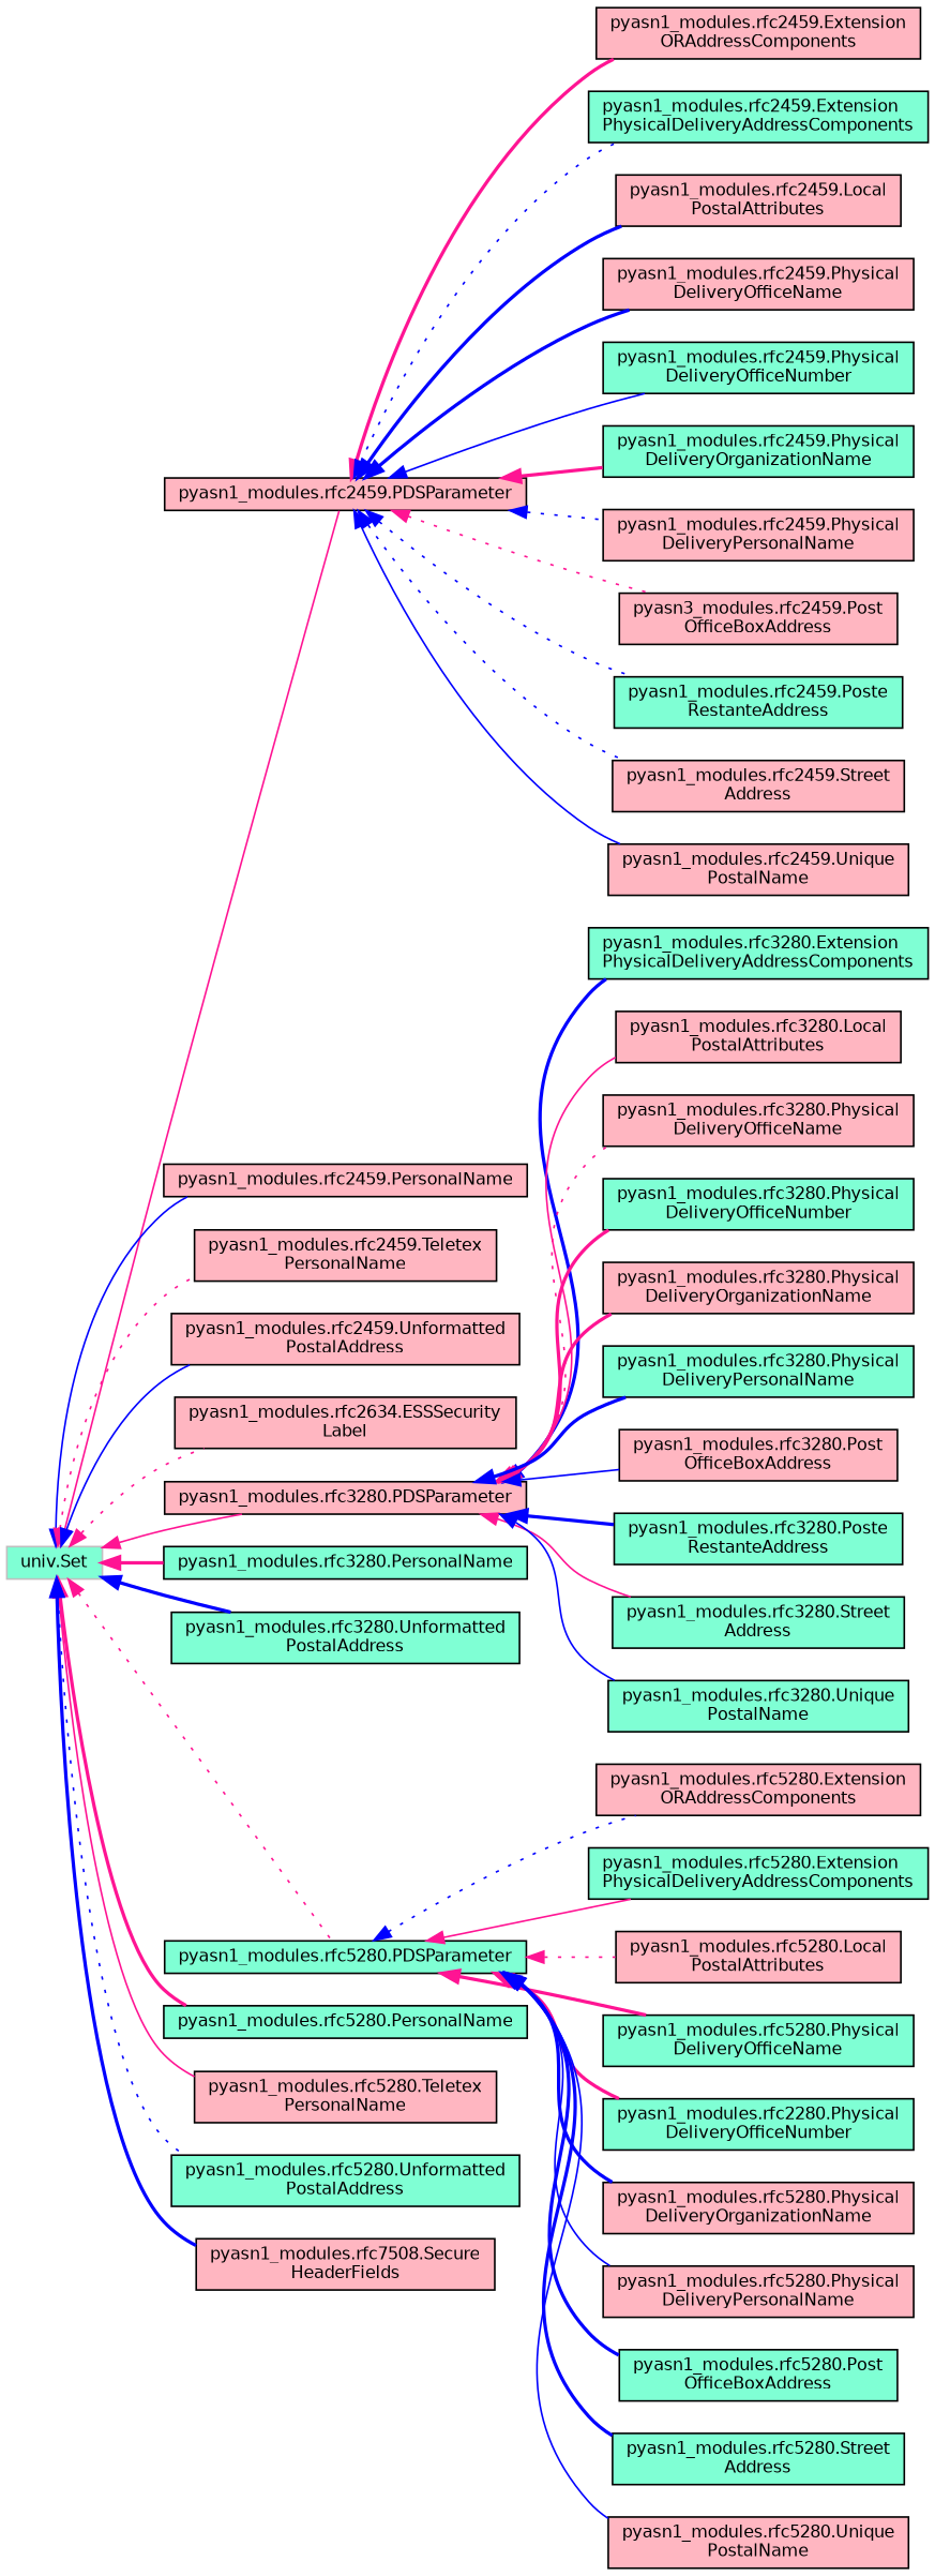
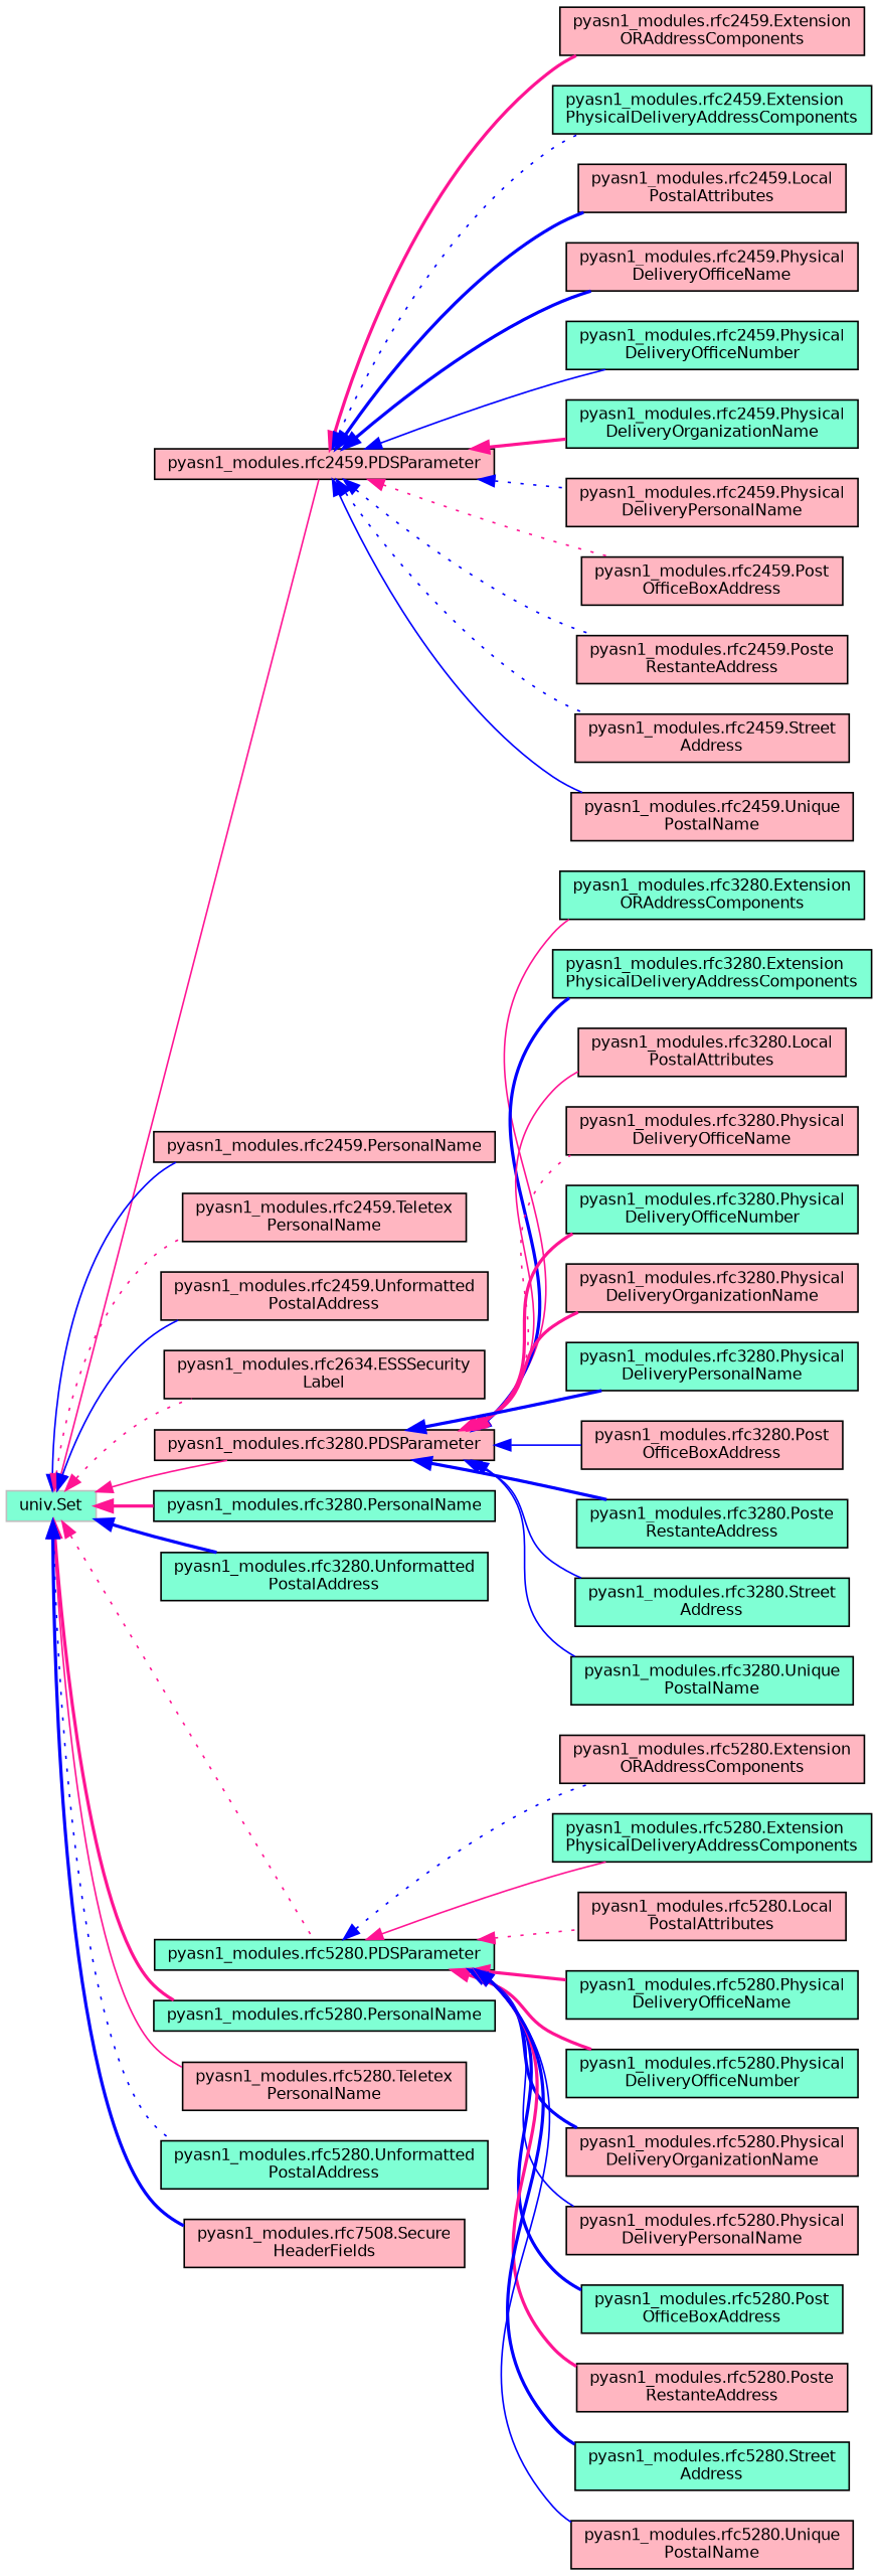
  digraph {
    rankdir=LR
    node [color=black fillcolor=lightpink fontname=Helvetica fontsize=10 shape=record style=filled]
    edge [color=blue dir=back fontname=Helvetica fontsize=10 labelfontname=Helvetica labelfontsize=10 style=bold]
    n1 [color=grey75 fillcolor=aquamarine height=0.2 label="univ.Set" width=0.4]
    n2 [height=0.2 label="pyasn1_modules.rfc2459.PDSParameter" width=0.4]
    n3 [height=0.2 label="pyasn1_modules.rfc2459.PersonalName" width=0.4]
    n4 [height=0.2 label="pyasn1_modules.rfc2459.Teletex\lPersonalName" width=0.4]
    n5 [height=0.2 label="pyasn1_modules.rfc2459.Unformatted\lPostalAddress" width=0.4]
    n6 [height=0.2 label="pyasn1_modules.rfc2634.ESSSecurity\lLabel" width=0.4]
    n7 [height=0.2 label="pyasn1_modules.rfc3280.PDSParameter" width=0.4]
    n8 [fillcolor=aquamarine height=0.2 label="pyasn1_modules.rfc3280.PersonalName" width=0.4]
    n9 [fillcolor=aquamarine height=0.2 label="pyasn1_modules.rfc3280.Unformatted\lPostalAddress" width=0.4]
    n10 [fillcolor=aquamarine height=0.2 label="pyasn1_modules.rfc5280.PDSParameter" width=0.4]
    n11 [fillcolor=aquamarine height=0.2 label="pyasn1_modules.rfc5280.PersonalName" width=0.4]
    n12 [height=0.2 label="pyasn1_modules.rfc5280.Teletex\lPersonalName" width=0.4]
    n13 [fillcolor=aquamarine height=0.2 label="pyasn1_modules.rfc5280.Unformatted\lPostalAddress" width=0.4]
    n14 [height=0.2 label="pyasn1_modules.rfc7508.Secure\lHeaderFields" width=0.4]
    n15 [height=0.2 label="pyasn1_modules.rfc2459.Extension\lORAddressComponents" width=0.4]
    n16 [fillcolor=aquamarine height=0.2 label="pyasn1_modules.rfc2459.Extension\lPhysicalDeliveryAddressComponents" width=0.4]
    n17 [height=0.2 label="pyasn1_modules.rfc2459.Local\lPostalAttributes" width=0.4]
    n18 [height=0.2 label="pyasn1_modules.rfc2459.Physical\lDeliveryOfficeName" width=0.4]
    n19 [fillcolor=aquamarine height=0.2 label="pyasn1_modules.rfc2459.Physical\lDeliveryOfficeNumber" width=0.4]
    n20 [fillcolor=aquamarine height=0.2 label="pyasn1_modules.rfc2459.Physical\lDeliveryOrganizationName" width=0.4]
    n21 [height=0.2 label="pyasn1_modules.rfc2459.Physical\lDeliveryPersonalName" width=0.4]
-   n22 [height=0.2 label="pyasn3_modules.rfc2459.Post\lOfficeBoxAddress" width=0.4]
-   n23 [fillcolor=aquamarine height=0.2 label="pyasn1_modules.rfc2459.Poste\lRestanteAddress" width=0.4]
+   n22 [height=0.2 label="pyasn1_modules.rfc2459.Post\lOfficeBoxAddress" width=0.4]
+   n23 [height=0.2 label="pyasn1_modules.rfc2459.Poste\lRestanteAddress" width=0.4]
    n24 [height=0.2 label="pyasn1_modules.rfc2459.Street\lAddress" width=0.4]
    n25 [height=0.2 label="pyasn1_modules.rfc2459.Unique\lPostalName" width=0.4]
+   n26 [fillcolor=aquamarine height=0.2 label="pyasn1_modules.rfc3280.Extension\lORAddressComponents" width=0.4]
    n27 [fillcolor=aquamarine height=0.2 label="pyasn1_modules.rfc3280.Extension\lPhysicalDeliveryAddressComponents" width=0.4]
    n28 [height=0.2 label="pyasn1_modules.rfc3280.Local\lPostalAttributes" width=0.4]
    n29 [height=0.2 label="pyasn1_modules.rfc3280.Physical\lDeliveryOfficeName" width=0.4]
    n30 [fillcolor=aquamarine height=0.2 label="pyasn1_modules.rfc3280.Physical\lDeliveryOfficeNumber" width=0.4]
    n31 [height=0.2 label="pyasn1_modules.rfc3280.Physical\lDeliveryOrganizationName" width=0.4]
    n32 [fillcolor=aquamarine height=0.2 label="pyasn1_modules.rfc3280.Physical\lDeliveryPersonalName" width=0.4]
    n33 [height=0.2 label="pyasn1_modules.rfc3280.Post\lOfficeBoxAddress" width=0.4]
    n34 [fillcolor=aquamarine height=0.2 label="pyasn1_modules.rfc3280.Poste\lRestanteAddress" width=0.4]
    n35 [fillcolor=aquamarine height=0.2 label="pyasn1_modules.rfc3280.Street\lAddress" width=0.4]
    n36 [fillcolor=aquamarine height=0.2 label="pyasn1_modules.rfc3280.Unique\lPostalName" width=0.4]
    n37 [height=0.2 label="pyasn1_modules.rfc5280.Extension\lORAddressComponents" width=0.4]
    n38 [fillcolor=aquamarine height=0.2 label="pyasn1_modules.rfc5280.Extension\lPhysicalDeliveryAddressComponents" width=0.4]
    n39 [height=0.2 label="pyasn1_modules.rfc5280.Local\lPostalAttributes" width=0.4]
    n40 [fillcolor=aquamarine height=0.2 label="pyasn1_modules.rfc5280.Physical\lDeliveryOfficeName" width=0.4]
-   n41 [fillcolor=aquamarine height=0.2 label="pyasn1_modules.rfc2280.Physical\lDeliveryOfficeNumber" width=0.4]
+   n41 [fillcolor=aquamarine height=0.2 label="pyasn1_modules.rfc5280.Physical\lDeliveryOfficeNumber" width=0.4]
    n42 [height=0.2 label="pyasn1_modules.rfc5280.Physical\lDeliveryOrganizationName" width=0.4]
    n43 [height=0.2 label="pyasn1_modules.rfc5280.Physical\lDeliveryPersonalName" width=0.4]
    n44 [fillcolor=aquamarine height=0.2 label="pyasn1_modules.rfc5280.Post\lOfficeBoxAddress" width=0.4]
+   n45 [height=0.2 label="pyasn1_modules.rfc5280.Poste\lRestanteAddress" width=0.4]
    n46 [fillcolor=aquamarine height=0.2 label="pyasn1_modules.rfc5280.Street\lAddress" width=0.4]
    n47 [height=0.2 label="pyasn1_modules.rfc5280.Unique\lPostalName" width=0.4]
    n1 -> n2 [color=deeppink style=solid]
    n1 -> n3 [style=solid]
    n1 -> n4 [color=deeppink style=dotted]
    n1 -> n5 [style=solid]
    n1 -> n6 [color=deeppink style=dotted]
    n1 -> n7 [color=deeppink style=solid]
    n1 -> n8 [color=deeppink]
    n1 -> n9
    n1 -> n10 [color=deeppink style=dotted]
    n1 -> n11 [color=deeppink]
    n1 -> n12 [color=deeppink style=solid]
    n1 -> n13 [style=dotted]
    n1 -> n14
    n2 -> n15 [color=deeppink]
    n2 -> n16 [style=dotted]
    n2 -> n17
    n2 -> n18
    n2 -> n19 [style=solid]
    n2 -> n20 [color=deeppink]
    n2 -> n21 [style=dotted]
    n2 -> n22 [color=deeppink style=dotted]
    n2 -> n23 [style=dotted]
    n2 -> n24 [style=dotted]
    n2 -> n25 [style=solid]
+   n7 -> n26 [color=deeppink style=solid]
    n7 -> n27
    n7 -> n28 [color=deeppink style=solid]
    n7 -> n29 [color=deeppink style=dotted]
    n7 -> n30 [color=deeppink]
    n7 -> n31 [color=deeppink]
    n7 -> n32
    n7 -> n33 [style=solid]
    n7 -> n34
-   n7 -> n35 [color=deeppink style=solid]
+   n7 -> n35 [style=solid]
    n7 -> n36 [style=solid]
    n10 -> n37 [style=dotted]
    n10 -> n38 [color=deeppink style=solid]
    n10 -> n39 [color=deeppink style=dotted]
    n10 -> n40 [color=deeppink]
    n10 -> n41 [color=deeppink]
    n10 -> n42
    n10 -> n43 [style=solid]
    n10 -> n44
+   n10 -> n45 [color=deeppink]
    n10 -> n46
    n10 -> n47 [style=solid]
  }
